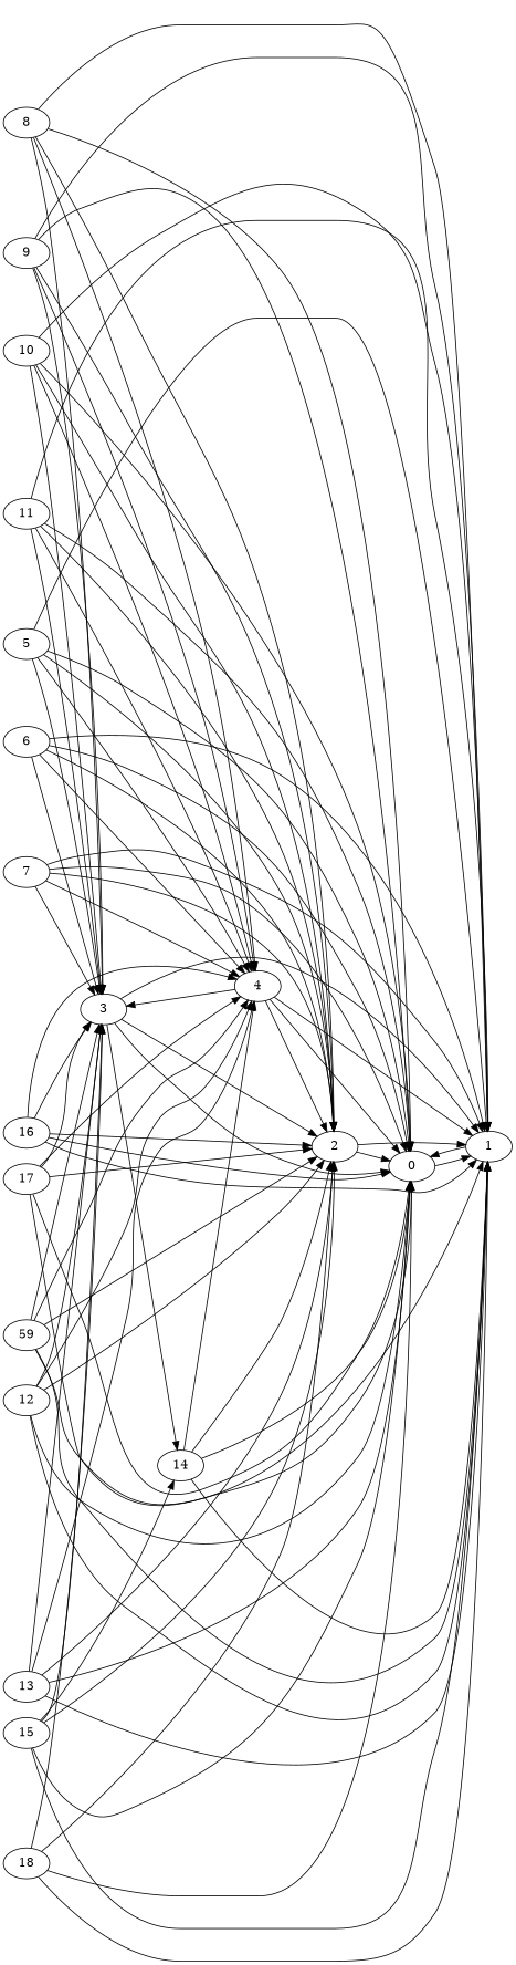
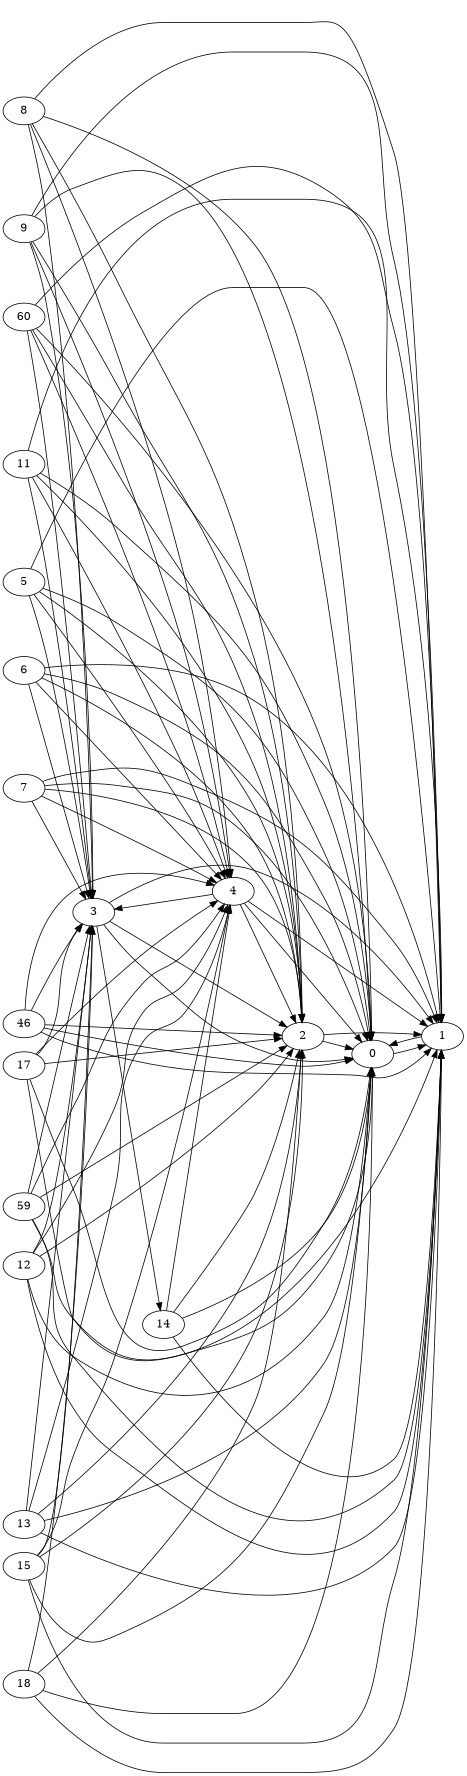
  digraph {
    rankdir=LR
    edge [Label=5]
    0
    1
    2
    3
    14
    4
    5
    6
    7
    8
    9
-   10
+   10 [label=60]
    11
    12
    13
    15
-   16
+   16 [label=46]
    17
    18
    n20 [label=59]
    0 -> 1 [Label=2]
    1 -> 0 [Label=1]
    2 -> 0 [Label=2]
    2 -> 1 [Label=7]
    3 -> 0 [Label=1]
    3 -> 1 [Label=2]
    3 -> 2 [Label=3]
    3 -> 14 [Label=8]
    14 -> 0 [Label=8]
    14 -> 1 [Label=2]
    14 -> 2 [Label=10]
    14 -> 4 [Label=6]
    4 -> 0
    4 -> 1 [Label=8]
    4 -> 2 [Label=9]
    4 -> 3 [Label=2]
    5 -> 0 [Label=6]
    5 -> 1 [Label=9]
    5 -> 2 [Label=4]
    5 -> 3
    5 -> 4 [Label=6]
    6 -> 0 [Label=2]
    6 -> 1 [Label=4]
    6 -> 2 [Label=2]
    6 -> 3 [Label=9]
    6 -> 4 [Label=10]
    7 -> 0
    7 -> 1 [Label=7]
    7 -> 2 [Label=4]
    7 -> 3
    7 -> 4 [Label=3]
    8 -> 0
    8 -> 1 [Label=2]
    8 -> 2 [Label=9]
    8 -> 3 [Label=1]
    8 -> 4 [Label=8]
    9 -> 0 [Label=3]
    9 -> 1 [Label=4]
    9 -> 2 [Label=1]
    9 -> 3 [Label=2]
    9 -> 4 [Label=4]
    10 -> 0 [Label=3]
    10 -> 1 [Label=8]
    10 -> 2 [Label=4]
    10 -> 3 [Label=10]
    10 -> 4 [Label=10]
    11 -> 0 [Label=10]
    11 -> 1
    11 -> 2
    11 -> 3 [Label=7]
    11 -> 4 [Label=1]
    12 -> 0 [Label=8]
    12 -> 1 [Label=2]
    12 -> 2 [Label=6]
    12 -> 3 [Label=4]
    12 -> 4 [Label=10]
    13 -> 0 [Label=7]
    13 -> 1 [Label=10]
    13 -> 2
    13 -> 3 [Label=8]
    13 -> 4 [Label=9]
    15 -> 0 [Label=1]
    15 -> 1 [Label=3]
    15 -> 2
    15 -> 3
-   15 -> 14 [Label=1]
+   15 -> 4 [Label=1]
    16 -> 0 [Label=10]
    16 -> 1
    16 -> 2
    16 -> 3 [Label=9]
    16 -> 4 [Label=4]
    17 -> 0 [Label=3]
    17 -> 1 [Label=3]
    17 -> 2 [Label=6]
    17 -> 3 [Label=1]
    17 -> 4 [Label=10]
    18 -> 0 [Label=6]
    18 -> 1 [Label=3]
    18 -> 2 [Label=3]
    18 -> 3 [Label=7]
    n20 -> 0 [Label=4]
    n20 -> 1 [Label=7]
    n20 -> 2 [Label=6]
    n20 -> 3 [Label=6]
    n20 -> 4 [Label=7]
  }
